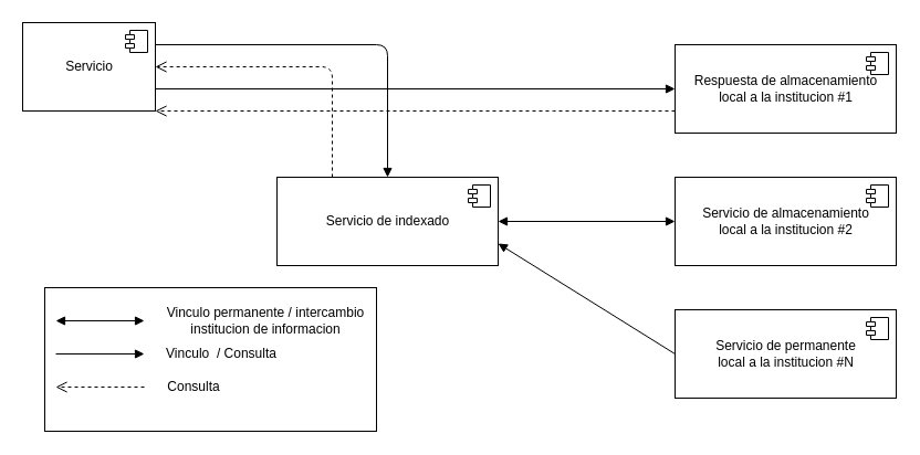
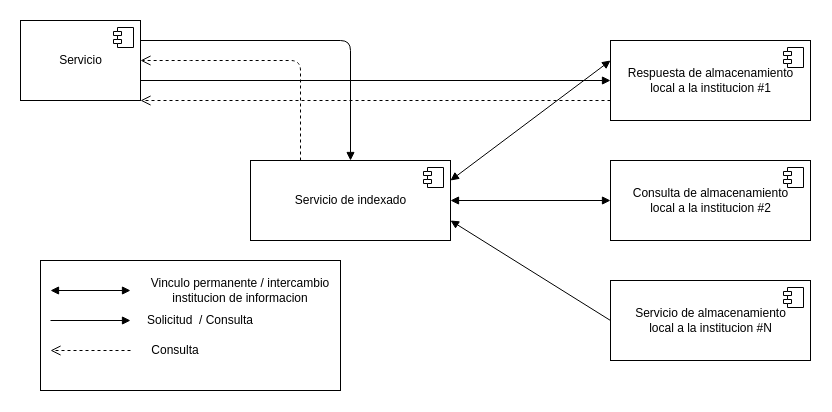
  <mxCell id="0" />
  <mxCell id="1" parent="0" />
  <mxCell id="2" value="Servicio de indexado" style="html=1;dropTarget=0;" parent="1" vertex="1"><mxGeometry x="250" y="160" width="200" height="80" as="geometry" /></mxCell>
  <mxCell id="3" value="" style="shape=module;jettyWidth=8;jettyHeight=4;" parent="2" vertex="1"><mxGeometry x="1" width="20" height="20" relative="1" as="geometry"><mxPoint x="-27" y="7" as="offset" /></mxGeometry></mxCell>
  <mxCell id="4" value="Respuesta de almacenamiento&lt;br&gt;local a la institucion #1" style="html=1;dropTarget=0;" parent="1" vertex="1"><mxGeometry x="610" y="40" width="200" height="80" as="geometry" /></mxCell>
  <mxCell id="5" value="" style="shape=module;jettyWidth=8;jettyHeight=4;" parent="4" vertex="1"><mxGeometry x="1" width="20" height="20" relative="1" as="geometry"><mxPoint x="-27" y="7" as="offset" /></mxGeometry></mxCell>
- <mxCell id="6" value="Servicio de almacenamiento&lt;br&gt;local a la institucion #2" style="html=1;dropTarget=0;" parent="1" vertex="1"><mxGeometry x="610" y="160" width="200" height="80" as="geometry" /></mxCell>
+ <mxCell id="6" value="Consulta de almacenamiento&lt;br&gt;local a la institucion #2" style="html=1;dropTarget=0;" parent="1" vertex="1"><mxGeometry x="610" y="160" width="200" height="80" as="geometry" /></mxCell>
  <mxCell id="7" value="" style="shape=module;jettyWidth=8;jettyHeight=4;" parent="6" vertex="1"><mxGeometry x="1" width="20" height="20" relative="1" as="geometry"><mxPoint x="-27" y="7" as="offset" /></mxGeometry></mxCell>
- <mxCell id="8" value="Servicio de permanente&lt;br&gt;local a la institucion #N" style="html=1;dropTarget=0;" parent="1" vertex="1"><mxGeometry x="610" y="280" width="200" height="80" as="geometry" /></mxCell>
+ <mxCell id="8" value="Servicio de almacenamiento&lt;br&gt;local a la institucion #N" style="html=1;dropTarget=0;" parent="1" vertex="1"><mxGeometry x="610" y="280" width="200" height="80" as="geometry" /></mxCell>
  <mxCell id="9" value="" style="shape=module;jettyWidth=8;jettyHeight=4;" parent="8" vertex="1"><mxGeometry x="1" width="20" height="20" relative="1" as="geometry"><mxPoint x="-27" y="7" as="offset" /></mxGeometry></mxCell>
+ <mxCell id="10" value="" style="endArrow=block;startArrow=block;endFill=1;startFill=1;html=1;entryX=0;entryY=0.25;entryDx=0;entryDy=0;exitX=1;exitY=0.25;exitDx=0;exitDy=0;" parent="1" source="2" target="4" edge="1"><mxGeometry width="160" relative="1" as="geometry"><mxPoint x="370" y="290" as="sourcePoint" /><mxPoint x="530" y="290" as="targetPoint" /></mxGeometry></mxCell>
  <mxCell id="11" value="" style="endArrow=block;startArrow=block;endFill=1;startFill=1;html=1;exitX=1;exitY=0.5;exitDx=0;exitDy=0;" parent="1" source="2" target="6" edge="1"><mxGeometry width="160" relative="1" as="geometry"><mxPoint x="460" y="190" as="sourcePoint" /><mxPoint x="620" y="90" as="targetPoint" /></mxGeometry></mxCell>
  <mxCell id="12" value="" style="endArrow=none;startArrow=block;endFill=1;startFill=1;html=1;entryX=0;entryY=0.5;entryDx=0;entryDy=0;exitX=1;exitY=0.75;exitDx=0;exitDy=0;" parent="1" source="2" target="8" edge="1"><mxGeometry width="160" relative="1" as="geometry"><mxPoint x="470" y="200" as="sourcePoint" /><mxPoint x="630" y="100" as="targetPoint" /></mxGeometry></mxCell>
  <mxCell id="13" value="Servicio" style="html=1;dropTarget=0;" parent="1" vertex="1"><mxGeometry x="20" y="20" width="120" height="80" as="geometry" /></mxCell>
  <mxCell id="14" value="" style="shape=module;jettyWidth=8;jettyHeight=4;" parent="13" vertex="1"><mxGeometry x="1" width="20" height="20" relative="1" as="geometry"><mxPoint x="-27" y="7" as="offset" /></mxGeometry></mxCell>
  <mxCell id="15" value="" style="endArrow=block;endFill=1;html=1;edgeStyle=orthogonalEdgeStyle;align=left;verticalAlign=top;exitX=1;exitY=0.25;exitDx=0;exitDy=0;" parent="1" source="13" target="2" edge="1"><mxGeometry x="-1" relative="1" as="geometry"><mxPoint x="340" y="260" as="sourcePoint" /><mxPoint x="500" y="260" as="targetPoint" /></mxGeometry></mxCell>
  <mxCell id="16" value="" style="endArrow=block;endFill=1;html=1;edgeStyle=orthogonalEdgeStyle;align=left;verticalAlign=top;entryX=0;entryY=0.5;entryDx=0;entryDy=0;exitX=1;exitY=0.75;exitDx=0;exitDy=0;" parent="1" source="13" target="4" edge="1"><mxGeometry x="-1" relative="1" as="geometry"><mxPoint x="140" y="100" as="sourcePoint" /><mxPoint x="310" y="310" as="targetPoint" /><Array as="points" /></mxGeometry></mxCell>
  <mxCell id="17" value="" style="html=1;verticalAlign=bottom;endArrow=open;dashed=1;endSize=8;exitX=0.25;exitY=0;exitDx=0;exitDy=0;entryX=1;entryY=0.5;entryDx=0;entryDy=0;" parent="1" source="2" target="13" edge="1"><mxGeometry relative="1" as="geometry"><mxPoint x="180" y="310" as="sourcePoint" /><mxPoint x="70" y="440" as="targetPoint" /><Array as="points"><mxPoint x="300" y="60" /><mxPoint x="200" y="60" /></Array></mxGeometry></mxCell>
  <mxCell id="18" value="" style="group" parent="1" vertex="1" connectable="0"><mxGeometry x="40" y="260" width="300" height="130" as="geometry" /></mxCell>
  <mxCell id="19" value="" style="group" parent="18" vertex="1" connectable="0"><mxGeometry width="300" height="130" as="geometry" /></mxCell>
  <mxCell id="20" value="" style="rounded=0;whiteSpace=wrap;html=1;" parent="19" vertex="1"><mxGeometry width="300" height="130" as="geometry" /></mxCell>
  <mxCell id="21" value="" style="endArrow=block;startArrow=block;endFill=1;startFill=1;html=1;entryX=0;entryY=0.5;entryDx=0;entryDy=0;" parent="19" edge="1"><mxGeometry width="160" relative="1" as="geometry"><mxPoint x="10" y="30" as="sourcePoint" /><mxPoint x="90" y="30" as="targetPoint" /></mxGeometry></mxCell>
  <mxCell id="22" value="" style="endArrow=block;endFill=1;html=1;edgeStyle=orthogonalEdgeStyle;align=left;verticalAlign=top;exitX=1;exitY=0.5;exitDx=0;exitDy=0;" parent="19" edge="1"><mxGeometry x="-1" relative="1" as="geometry"><mxPoint x="10" y="60" as="sourcePoint" /><mxPoint x="90" y="60" as="targetPoint" /></mxGeometry></mxCell>
  <mxCell id="23" value="" style="html=1;verticalAlign=bottom;endArrow=open;dashed=1;endSize=8;" parent="19" edge="1"><mxGeometry relative="1" as="geometry"><mxPoint x="90" y="90" as="sourcePoint" /><mxPoint x="10" y="90" as="targetPoint" /></mxGeometry></mxCell>
  <mxCell id="24" value="Consulta" style="text;html=1;strokeColor=none;fillColor=none;align=center;verticalAlign=middle;whiteSpace=wrap;rounded=0;" parent="19" vertex="1"><mxGeometry x="100" y="75" width="70" height="30" as="geometry" /></mxCell>
  <mxCell id="25" value="Vinculo permanente / intercambio institucion de informacion" style="text;html=1;strokeColor=none;fillColor=none;align=center;verticalAlign=middle;whiteSpace=wrap;rounded=0;" parent="19" vertex="1"><mxGeometry x="100" y="15" width="200" height="30" as="geometry" /></mxCell>
- <mxCell id="26" value="Vinculo&amp;nbsp; / Consulta" style="text;html=1;strokeColor=none;fillColor=none;align=center;verticalAlign=middle;whiteSpace=wrap;rounded=0;" parent="19" vertex="1"><mxGeometry x="100" y="45" width="120" height="30" as="geometry" /></mxCell>
+ <mxCell id="26" value="Solicitud&amp;nbsp; / Consulta" style="text;html=1;strokeColor=none;fillColor=none;align=center;verticalAlign=middle;whiteSpace=wrap;rounded=0;" parent="19" vertex="1"><mxGeometry x="100" y="45" width="120" height="30" as="geometry" /></mxCell>
  <mxCell id="27" value="" style="html=1;verticalAlign=bottom;endArrow=open;dashed=1;endSize=8;exitX=0;exitY=0.75;exitDx=0;exitDy=0;entryX=1;entryY=1;entryDx=0;entryDy=0;" parent="1" source="4" target="13" edge="1"><mxGeometry relative="1" as="geometry"><mxPoint x="510" y="600" as="sourcePoint" /><mxPoint x="350" y="500" as="targetPoint" /><Array as="points"><mxPoint x="510" y="100" /></Array></mxGeometry></mxCell>
